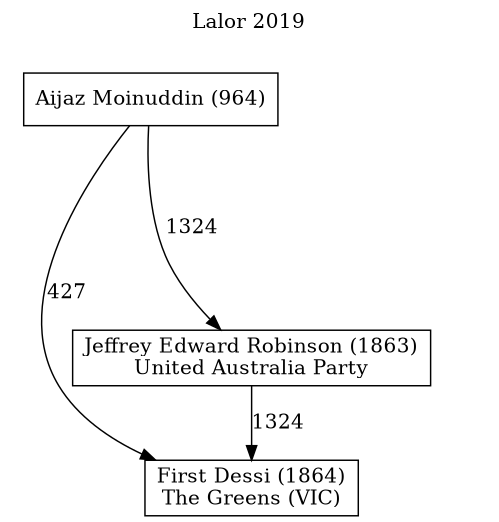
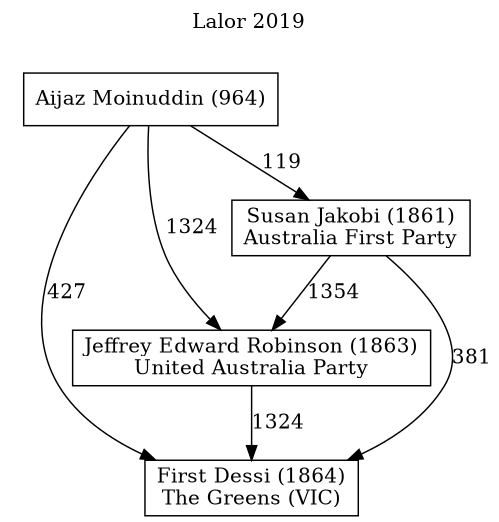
  digraph {
    label="Lalor 2019"
    labelloc=t
    mclimit=10
    node [shape=box]
    n1 [label="Aijaz Moinuddin (964)\n"]
    n2 [label="First Dessi (1864)\nThe Greens (VIC)"]
    n3 [label="Jeffrey Edward Robinson (1863)\nUnited Australia Party"]
+   n4 [label="Susan Jakobi (1861)\nAustralia First Party"]
    n1 -> n2 [label=427]
    n1 -> n3 [label=1324]
+   n1 -> n4 [label=119]
    n3 -> n2 [label=1324]
+   n4 -> n2 [label=381]
+   n4 -> n3 [label=1354]
  }
